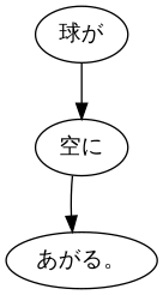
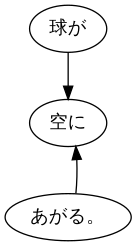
  digraph {
    n1 [label="球が"]
    n2 [label="空に"]
    n3 [label="あがる。"]
    n1 -> n2
-   n2 -> n3
+   n3 -> n2
  }
